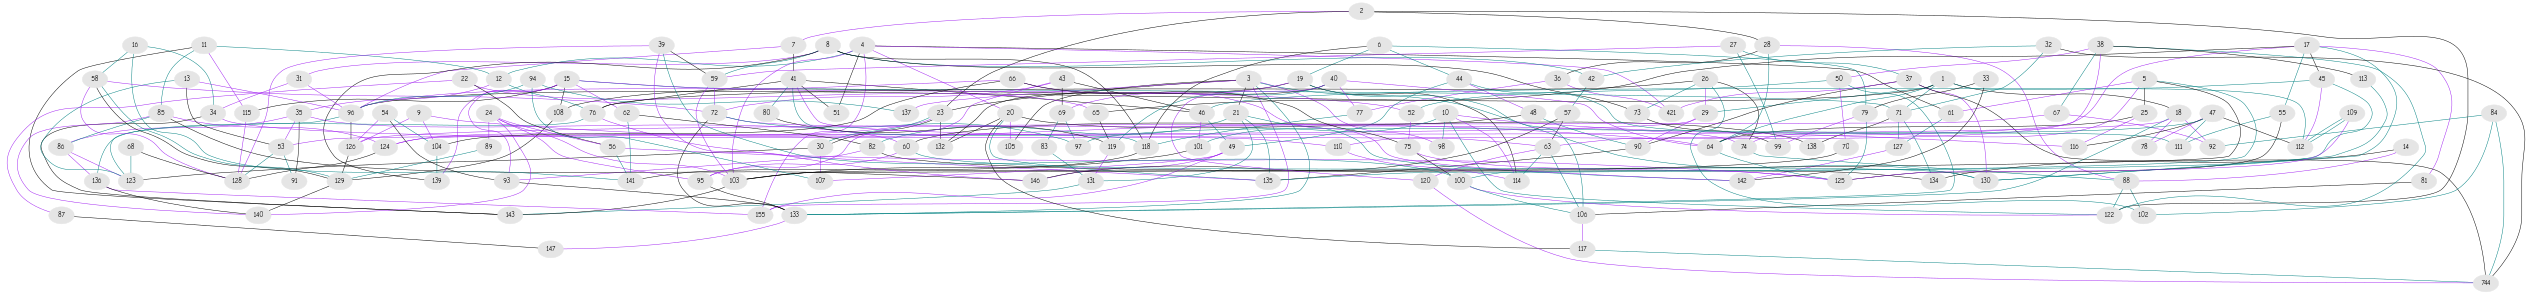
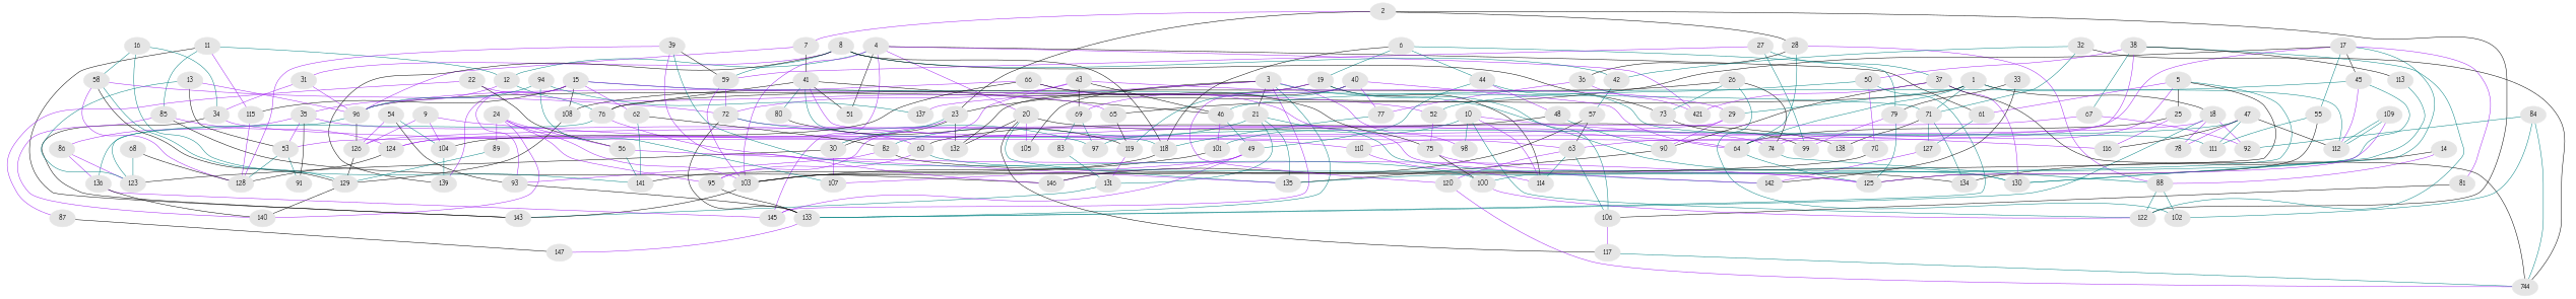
  graph {
    fontname="Comic Neue"
    node [color=gray90 fontname="Comic Neue" style=filled]
    edge [color=purple fontname="Comic Neue"]
    1
    18
    29
    64
    71
    96
    112
    133
    78
    92
    124
    53
    90
    125
    134
    138
    127
    126
    123
    2
    7
    23
    28
    122
    41
    132
    30
    88
    36
    3
    21
    98
    105
    130
    137
-   145 [label=155]
+   145
    135
    82
    131
    142
    147
    4
    12
    20
    51
    61
    103
    n48 [label=421]
    35
    76
    117
    143
    5
    25
    74
    116
    6
    19
    44
    79
    118
    114
    108
    69
    106
    48
    49
    111
    99
    141
    63
    46
    80
    8
    31
    42
    59
    73
    139
    34
    57
    72
    9
    104
    129
    10
    101
    11
    85
    115
    140
    86
    146
    128
    60
    91
    136
    13
    14
    102
    15
    52
    62
    93
    75
    16
    58
    110
    17
    45
    55
    65
    81
    100
    119
    97
    83
    n118 [label=744]
    87
    22
    56
    107
    24
    89
    95
    26
    27
    37
    77
    32
    33
    38
    50
    67
    113
    70
    120
    39
    40
    43
    47
    54
    66
    68
    84
    94
    109
    1 -- 18 [color=black]
    1 -- 29 [color=teal]
    1 -- 64 [color=teal]
    1 -- 71 [color=teal]
    1 -- 96 [color=black]
    1 -- 112 [color=teal]
    18 -- 133 [color=teal]
    18 -- 78
    18 -- 92
    18 -- 124
    29 -- 53
    29 -- 90
    64 -- 125 [color=teal]
    71 -- 134 [color=teal]
    71 -- 138 [color=black]
    71 -- 127 [color=teal]
    96 -- 126 [color=black]
    96 -- 123 [color=teal]
    133 -- 147
    124 -- 128 [color=black]
    53 -- 128 [color=teal]
    53 -- 91 [color=teal]
    90 -- 135 [color=black]
    127 -- 142
    126 -- 129 [color=black]
    2 -- 7
    2 -- 23 [color=black]
    2 -- 28 [color=black]
    2 -- 122 [color=black]
    7 -- 96
    7 -- 41 [color=black]
    23 -- 124
    23 -- 132 [color=black]
    23 -- 30 [color=teal]
    23 -- 30 [color=black]
    28 -- 64 [color=teal]
    28 -- 88
    28 -- 36 [color=black]
    41 -- 51 [color=black]
    41 -- 76 [color=black]
    41 -- 118 [color=teal]
    41 -- 63
    41 -- 46 [color=black]
    41 -- 80 [color=teal]
    30 -- 123 [color=black]
    30 -- 107
    88 -- 122 [color=teal]
    88 -- 102 [color=teal]
    36 -- n48
    36 -- 77
    3 -- 133 [color=teal]
    3 -- 23 [color=black]
    3 -- 21 [color=black]
    3 -- 98
    3 -- 105 [color=black]
    3 -- 130 [color=teal]
    3 -- 137
    3 -- 145
    21 -- 135 [color=teal]
    21 -- 82 [color=teal]
    21 -- 131 [color=teal]
    21 -- 142 [color=teal]
    82 -- 134 [color=black]
    82 -- 93
    131 -- 143 [color=teal]
    4 -- 145
    4 -- 12 [color=teal]
    4 -- 20
    4 -- 51 [color=black]
    4 -- 61 [color=black]
    4 -- 103
    4 -- n48
    12 -- 35
    12 -- 76 [color=teal]
    20 -- 138 [color=black]
    20 -- 132 [color=black]
    20 -- 105
    20 -- 135 [color=teal]
    20 -- 117 [color=black]
    61 -- 127 [color=teal]
    103 -- 143 [color=black]
    35 -- 53
    35 -- 86
    35 -- 60
    35 -- 91 [color=black]
    76 -- 135
    76 -- 136 [color=teal]
    117 -- n118 [color=teal]
    5 -- 135 [color=teal]
    5 -- 61
    5 -- 103 [color=black]
    5 -- 25 [color=black]
    5 -- 74
    25 -- 64 [color=black]
    25 -- 116
    74 -- 88 [color=teal]
    6 -- 19 [color=teal]
    6 -- 44 [color=teal]
    6 -- 79 [color=teal]
    6 -- 118 [color=black]
    19 -- 114 [color=black]
    19 -- 108 [color=black]
    19 -- 69
    19 -- 106 [color=teal]
    44 -- 48
    44 -- 49 [color=teal]
    44 -- 111 [color=teal]
    79 -- 125 [color=teal]
    79 -- 99
    118 -- 141 [color=black]
    108 -- 129 [color=black]
    69 -- 97 [color=teal]
    69 -- 83 [color=teal]
    106 -- 117
    48 -- 90 [color=teal]
    48 -- 60 [color=black]
    49 -- 145
    49 -- 146
    49 -- 107
    63 -- 114 [color=teal]
    63 -- 106 [color=teal]
    63 -- 120
    46 -- 49 [color=teal]
    46 -- 101
    80 -- 119 [color=black]
    8 -- 118 [color=black]
    8 -- 31
    8 -- 42 [color=teal]
    8 -- 59 [color=teal]
    8 -- 73 [color=black]
    8 -- 139 [color=black]
    31 -- 96
    31 -- 34
    42 -- 57 [color=teal]
    59 -- 103
    59 -- 72
    73 -- 99 [color=black]
    34 -- 143 [color=black]
    34 -- 110
    57 -- 63 [color=black]
    57 -- 146 [color=black]
    72 -- 133 [color=black]
    72 -- 74
    72 -- 97 [color=teal]
    9 -- 64
    9 -- 126
    9 -- 104
    104 -- 139 [color=teal]
    129 -- 140 [color=black]
    10 -- 122 [color=teal]
    10 -- 98 [color=teal]
    10 -- 116
    10 -- 114
    10 -- 101 [color=teal]
    101 -- 103 [color=black]
    11 -- 12 [color=teal]
    11 -- 143 [color=black]
    11 -- 85 [color=teal]
    11 -- 115
    85 -- 124
    85 -- 140
-   85 -- 86 [color=teal]
    85 -- 146 [color=black]
    115 -- 128
    86 -- 123
    86 -- 136
    60 -- 130 [color=teal]
    60 -- 95
    136 -- 145
    136 -- 140 [color=black]
    13 -- 96
    13 -- 53 [color=black]
    13 -- 123 [color=teal]
    14 -- 134 [color=black]
    14 -- 88
    15 -- 71 [color=teal]
    15 -- 108 [color=black]
    15 -- 139
    15 -- 115 [color=black]
    15 -- 52
    15 -- 62
    15 -- 93
    52 -- 75
    62 -- 82 [color=black]
    62 -- 141 [color=teal]
    93 -- 133 [color=black]
    75 -- 125
    75 -- 100 [color=black]
    16 -- 141 [color=teal]
    16 -- 34 [color=teal]
    16 -- 58 [color=teal]
    58 -- 72
    58 -- 129 [color=black]
    58 -- 129 [color=teal]
    58 -- 128
    110 -- 114
    17 -- 130 [color=teal]
    17 -- 110
    17 -- 45 [color=black]
    17 -- 55 [color=teal]
    17 -- 65 [color=black]
    17 -- 81
    45 -- 112
    45 -- 46 [color=teal]
    45 -- 100 [color=teal]
    55 -- 125 [color=black]
    55 -- 111 [color=teal]
    65 -- 119 [color=black]
    81 -- 106 [color=black]
    100 -- 122
-   100 -- 106 [color=teal]
    119 -- 131
    83 -- 131 [color=teal]
    87 -- 147 [color=black]
    22 -- 65
    22 -- 87
    22 -- 56 [color=black]
    56 -- 125
    56 -- 141 [color=teal]
    24 -- 103
    24 -- 140
    24 -- 56
    24 -- 89
    24 -- 95
    89 -- 129 [color=teal]
    95 -- 133 [color=black]
-   26 -- 29
+   43 -- 29
    26 -- 76 [color=black]
    26 -- 74 [color=black]
    26 -- 73 [color=teal]
    26 -- 102 [color=teal]
    27 -- 99 [color=teal]
    27 -- 59
    27 -- 37 [color=teal]
    37 -- 90 [color=black]
    37 -- 130
    37 -- n48
    37 -- n118 [color=black]
    77 -- 118 [color=teal]
    32 -- 71 [color=teal]
    32 -- 42 [color=teal]
    32 -- n118 [color=black]
    33 -- 142 [color=black]
    33 -- 79 [color=black]
    38 -- 122 [color=teal]
    38 -- 63
    38 -- 50
    38 -- 67 [color=teal]
    38 -- 113 [color=black]
    50 -- 133 [color=teal]
    50 -- 52 [color=teal]
    50 -- 70
    67 -- 92
    67 -- 126
    113 -- 130 [color=teal]
    70 -- 103 [color=black]
    120 -- n118
    39 -- 59 [color=black]
    39 -- 146
    39 -- 128
    39 -- 100 [color=teal]
    40 -- 64
    40 -- 132 [color=black]
    40 -- 119 [color=teal]
    40 -- 77
    40 -- 120
    43 -- 69 [color=black]
    43 -- 46 [color=black]
    43 -- 72
    43 -- 95
    47 -- 112 [color=black]
    47 -- 78
    47 -- 116 [color=black]
    47 -- 111 [color=teal]
    47 -- 97 [color=teal]
    54 -- 126
    54 -- 104 [color=teal]
    54 -- 93 [color=black]
    66 -- 96
    66 -- 142
    66 -- 104 [color=black]
    66 -- 75 [color=black]
    68 -- 123 [color=teal]
    68 -- 128 [color=black]
    84 -- 92 [color=teal]
    84 -- 102 [color=teal]
    84 -- n118 [color=teal]
    94 -- 96 [color=teal]
    94 -- 137 [color=teal]
    94 -- 107 [color=teal]
    109 -- 112 [color=teal]
    109 -- 112 [color=teal]
    109 -- 125
  }
